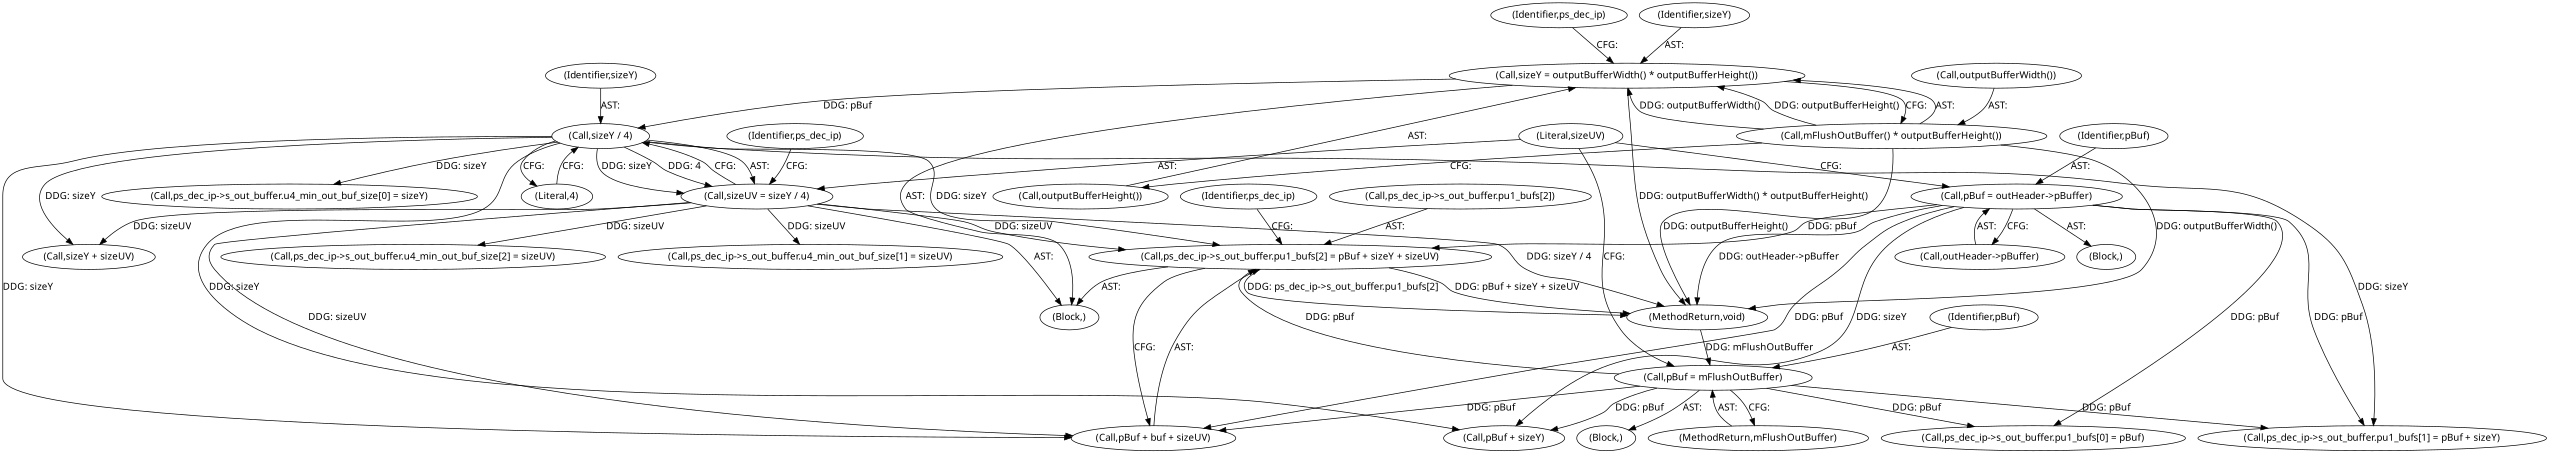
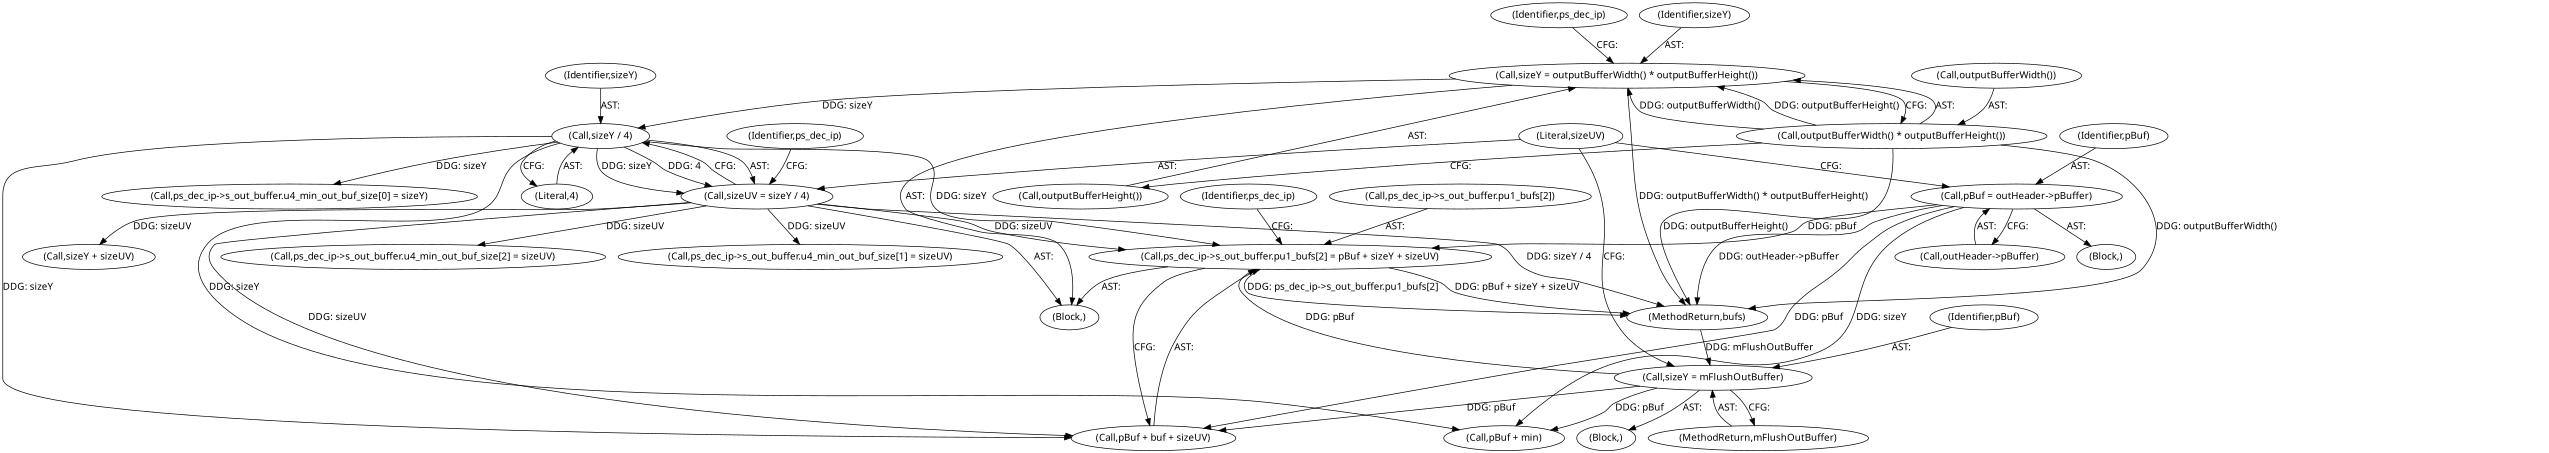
  digraph {
    fontname="Noto Sans"
    node [fontname="Noto Sans"]
    edge [fontname="Noto Sans"]
    n1 [label="(Call,ps_dec_ip->s_out_buffer.pu1_bufs[2] = pBuf + sizeY + sizeUV)"]
-   n2 [label="(MethodReturn,void)"]
+   n2 [label="(MethodReturn,bufs)"]
    n3 [label="(Call,pBuf + buf + sizeUV)"]
    n4 [label="(Block,)"]
-   n5 [label="(Call,pBuf = mFlushOutBuffer)"]
-   n6 [label="(Call,ps_dec_ip->s_out_buffer.pu1_bufs[1] = pBuf + sizeY)"]
+   n5 [label="(Call,sizeY = mFlushOutBuffer)"]
    n7 [label="(Block,)"]
    n8 [label="(MethodReturn,mFlushOutBuffer)"]
-   n9 [label="(Call,pBuf + sizeY)"]
-   n10 [label="(Call,ps_dec_ip->s_out_buffer.pu1_bufs[0] = pBuf)"]
+   n9 [label="(Call,pBuf + min)"]
    n11 [label="(Call,pBuf = outHeader->pBuffer)"]
    n12 [label="(Call,outHeader->pBuffer)"]
    n13 [label="(Block,)"]
    n14 [label="(Call,sizeY / 4)"]
    n15 [label="(Call,sizeUV = sizeY / 4)"]
    n16 [label="(Literal,4)"]
    n17 [label="(Call,sizeY + sizeUV)"]
    n18 [label="(Call,ps_dec_ip->s_out_buffer.u4_min_out_buf_size[0] = sizeY)"]
    n19 [label="(Call,ps_dec_ip->s_out_buffer.u4_min_out_buf_size[2] = sizeUV)"]
    n20 [label="(Call,ps_dec_ip->s_out_buffer.u4_min_out_buf_size[1] = sizeUV)"]
    n21 [label="(Call,sizeY = outputBufferWidth() * outputBufferHeight())"]
-   n22 [label="(Call,mFlushOutBuffer() * outputBufferHeight())"]
+   n22 [label="(Call,outputBufferWidth() * outputBufferHeight())"]
    n23 [label="(Call,outputBufferHeight())"]
    n24 [label="(Identifier,ps_dec_ip)"]
    n25 [label="(Identifier,pBuf)"]
    n26 [label="(Identifier,sizeY)"]
    n27 [label="(Call,ps_dec_ip->s_out_buffer.pu1_bufs[2])"]
    n28 [label="(Identifier,ps_dec_ip)"]
    n29 [label="(Identifier,pBuf)"]
    n30 [label="(Identifier,sizeY)"]
    n31 [label="(Literal,sizeUV)"]
    n32 [label="(Identifier,ps_dec_ip)"]
    n33 [label="(Call,outputBufferWidth())"]
    n1 -> n2 [label="DDG: ps_dec_ip->s_out_buffer.pu1_bufs[2]"]
    n1 -> n2 [label="DDG: pBuf + sizeY + sizeUV"]
    n1 -> n3 [label="CFG: "]
    n1 -> n4 [label="AST: "]
    n2 -> n5 [label="DDG: mFlushOutBuffer"]
    n3 -> n1 [label="AST: "]
    n5 -> n1 [label="DDG: pBuf"]
    n5 -> n3 [label="DDG: pBuf"]
-   n5 -> n6 [label="DDG: pBuf"]
    n5 -> n7 [label="AST: "]
    n5 -> n8 [label="CFG: "]
    n5 -> n9 [label="DDG: pBuf"]
-   n5 -> n10 [label="DDG: pBuf"]
    n8 -> n5 [label="AST: "]
    n11 -> n1 [label="DDG: pBuf"]
    n11 -> n2 [label="DDG: outHeader->pBuffer"]
    n11 -> n3 [label="DDG: pBuf"]
-   n11 -> n6 [label="DDG: pBuf"]
    n11 -> n9 [label="DDG: sizeY"]
-   n11 -> n10 [label="DDG: pBuf"]
    n11 -> n12 [label="CFG: "]
    n11 -> n13 [label="AST: "]
    n12 -> n11 [label="AST: "]
    n14 -> n1 [label="DDG: sizeY"]
    n14 -> n3 [label="DDG: sizeY"]
-   n14 -> n6 [label="DDG: sizeY"]
    n14 -> n9 [label="DDG: sizeY"]
    n14 -> n15 [label="AST: "]
    n14 -> n15 [label="DDG: sizeY"]
    n14 -> n15 [label="DDG: 4"]
    n14 -> n16 [label="CFG: "]
-   n14 -> n17 [label="DDG: sizeY"]
    n14 -> n18 [label="DDG: sizeY"]
    n15 -> n1 [label="DDG: sizeUV"]
    n15 -> n2 [label="DDG: sizeY / 4"]
    n15 -> n3 [label="DDG: sizeUV"]
    n15 -> n4 [label="AST: "]
    n15 -> n14 [label="CFG: "]
    n15 -> n17 [label="DDG: sizeUV"]
    n15 -> n19 [label="DDG: sizeUV"]
    n15 -> n20 [label="DDG: sizeUV"]
-   n16 -> n14 [label="CFG: "]
+   n16 -> n14 [label="AST: "]
    n21 -> n2 [label="DDG: outputBufferWidth() * outputBufferHeight()"]
    n21 -> n4 [label="AST: "]
-   n21 -> n14 [label="DDG: pBuf"]
+   n21 -> n14 [label="DDG: sizeY"]
    n21 -> n22 [label="CFG: "]
    n22 -> n2 [label="DDG: outputBufferWidth()"]
    n22 -> n2 [label="DDG: outputBufferHeight()"]
    n22 -> n21 [label="AST: "]
    n22 -> n21 [label="DDG: outputBufferWidth()"]
    n22 -> n21 [label="DDG: outputBufferHeight()"]
    n22 -> n23 [label="CFG: "]
    n23 -> n21 [label="AST: "]
    n24 -> n21 [label="CFG: "]
    n25 -> n11 [label="AST: "]
    n26 -> n21 [label="AST: "]
    n27 -> n1 [label="AST: "]
    n28 -> n15 [label="CFG: "]
    n29 -> n5 [label="AST: "]
    n30 -> n14 [label="AST: "]
    n31 -> n5 [label="CFG: "]
    n31 -> n11 [label="CFG: "]
    n31 -> n15 [label="AST: "]
    n32 -> n1 [label="CFG: "]
    n33 -> n22 [label="AST: "]
  }
